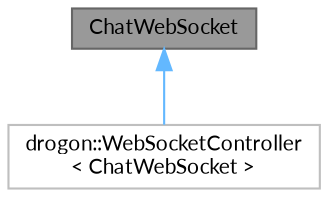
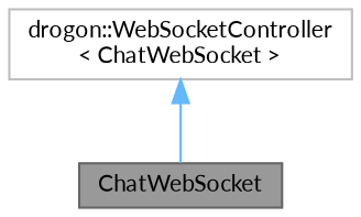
  digraph {
    fontname=Lato
    node [fontname=Lato fontsize=10 shape=box style=filled]
    n1 [color=gray40 fillcolor=grey60 fontcolor=black height=0.2 label=ChatWebSocket width=0.4]
    n2 [color=grey75 fillcolor=white height=0.2 label="drogon::WebSocketController\l\< ChatWebSocket \>" width=0.4]
-   n1 -> n2 [color=steelblue1 dir=back fontname=Lato fontsize=10 labelfontname=Helvetica labelfontsize=10 style=solid]
+   n2 -> n1 [color=steelblue1 dir=back fontname=Lato fontsize=10 labelfontname=Helvetica labelfontsize=10 style=solid]
  }
